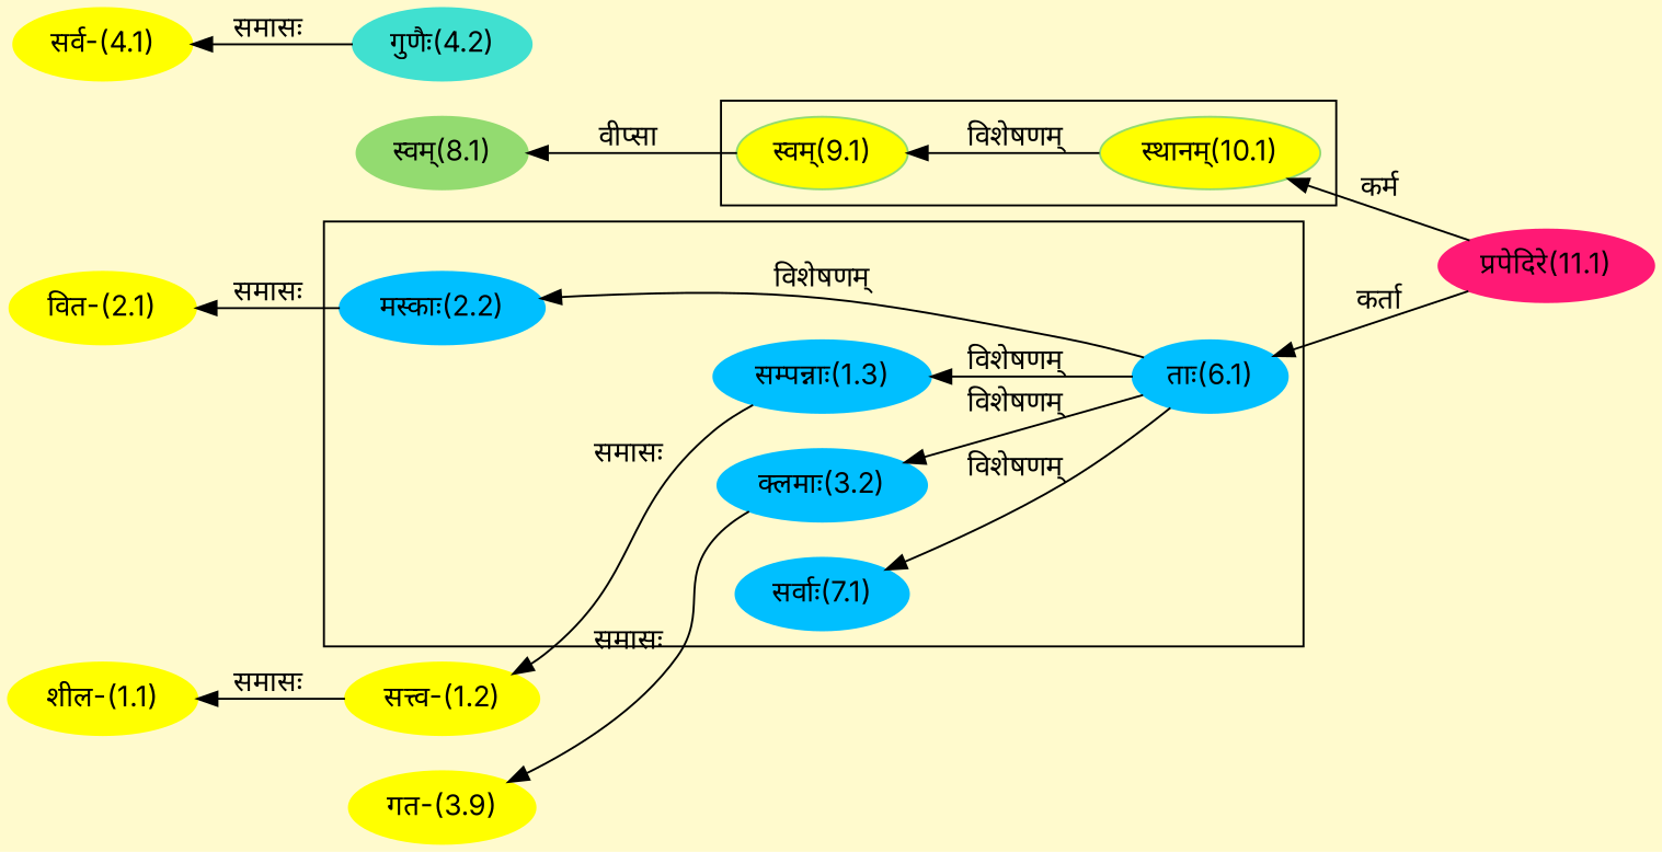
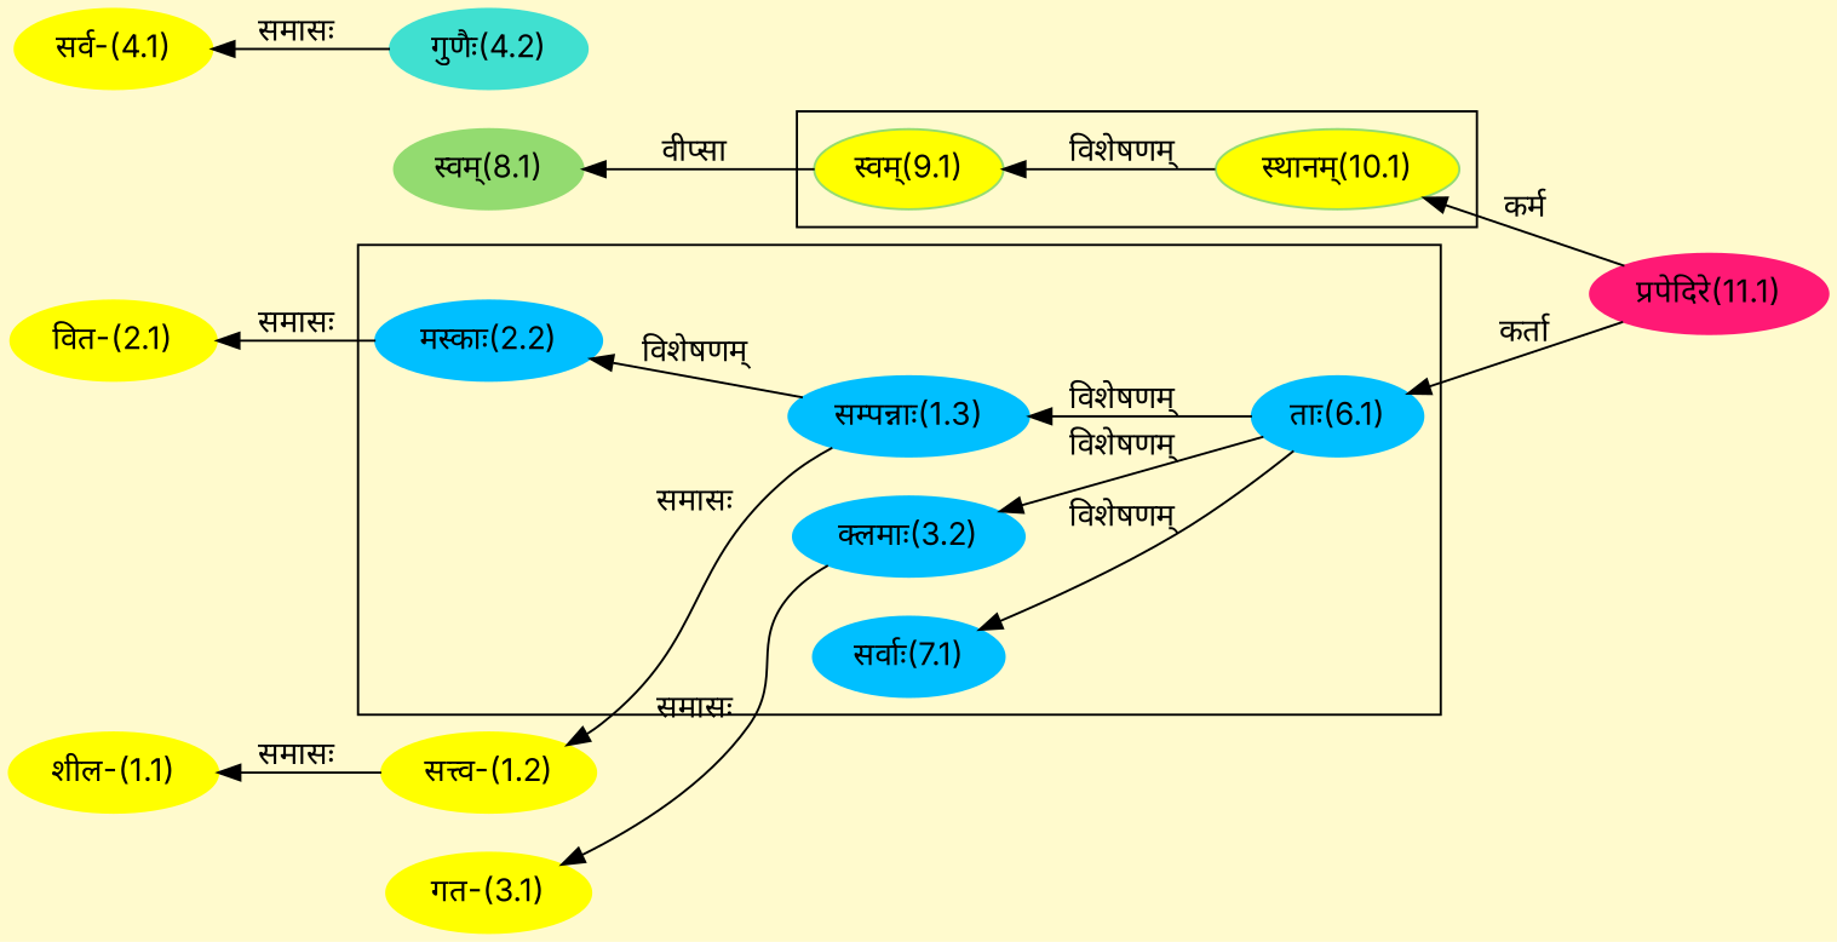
  digraph {
    bgcolor=lemonchiffon1
    compound=true
    fontname=Inter
    rankdir=LR
    node [color="#00BFFF" fontname=Inter style=filled]
    edge [dir=back fontname=Inter]
    n1 [label="सम्पन्नाः(1.3)"]
    n2 [label="ताः(6.1)"]
    n3 [label="मस्काः(2.2)"]
    n4 [label="क्लमाः(3.2)"]
    n5 [label="सर्वाः(7.1)"]
    n6 [color="#93DB70" fillcolor="#FFFF00" label="स्वम्(9.1)"]
    n7 [color="#93DB70" fillcolor="#FFFF00" label="स्थानम्(10.1)"]
    n8 [color="#FF1975" label="प्रपेदिरे(11.1)"]
    n9 [color="#FFFF00" label="शील-(1.1)"]
    n10 [color="#FFFF00" label="सत्त्व-(1.2)"]
    n11 [color="#FFFF00" label="वित-(2.1)"]
-   n12 [color="#FFFF00" label="गत-(3.9)"]
+   n12 [color="#FFFF00" label="गत-(3.1)"]
    n13 [color="#FFFF00" label="सर्व-(4.1)"]
    n14 [color="#40E0D0" label="गुणैः(4.2)"]
    n15 [color="#93DB70" label="स्वम्(8.1)"]
    subgraph cluster_1 {
      n1
      n2
      n3
      n4
      n5
    }
    subgraph cluster_2 {
      n6
      n7
    }
    n1 -> n2 [label="विशेषणम्"]
    n2 -> n8 [label="कर्ता"]
-   n3 -> n2 [label="विशेषणम्"]
+   n3 -> n1 [label="विशेषणम्"]
    n4 -> n2 [label="विशेषणम्"]
    n5 -> n2 [label="विशेषणम्"]
    n6 -> n7 [label="विशेषणम्"]
    n7 -> n8 [label="कर्म"]
    n9 -> n10 [label="समासः"]
    n10 -> n1 [label="समासः"]
    n11 -> n3 [label="समासः"]
    n12 -> n4 [label="समासः"]
    n13 -> n14 [label="समासः"]
    n15 -> n6 [label="वीप्सा"]
  }
